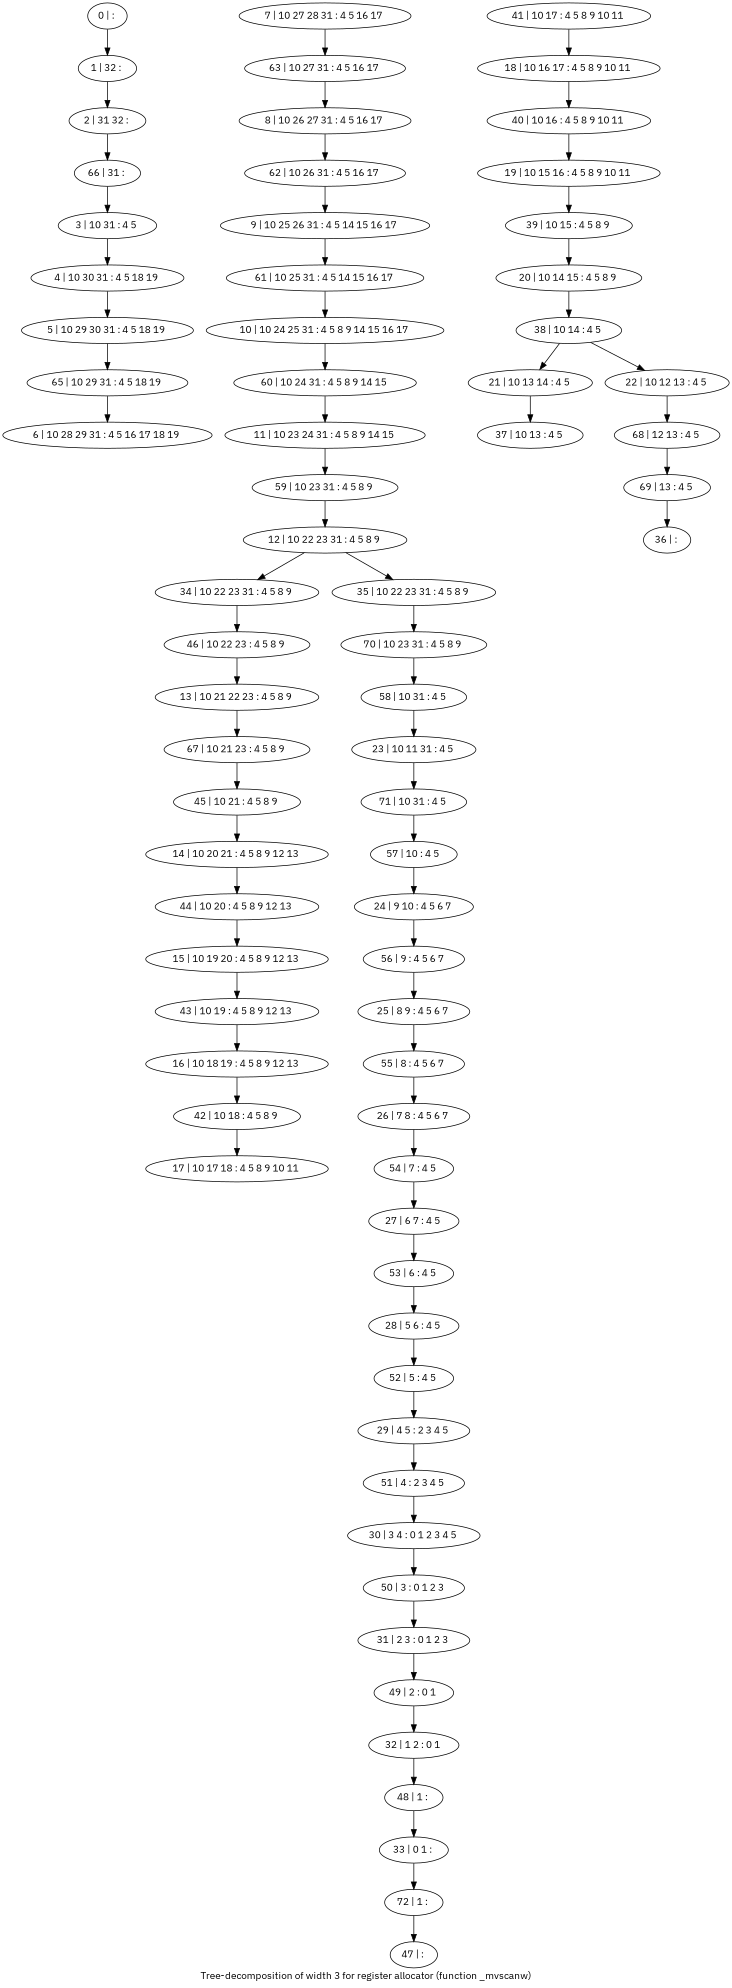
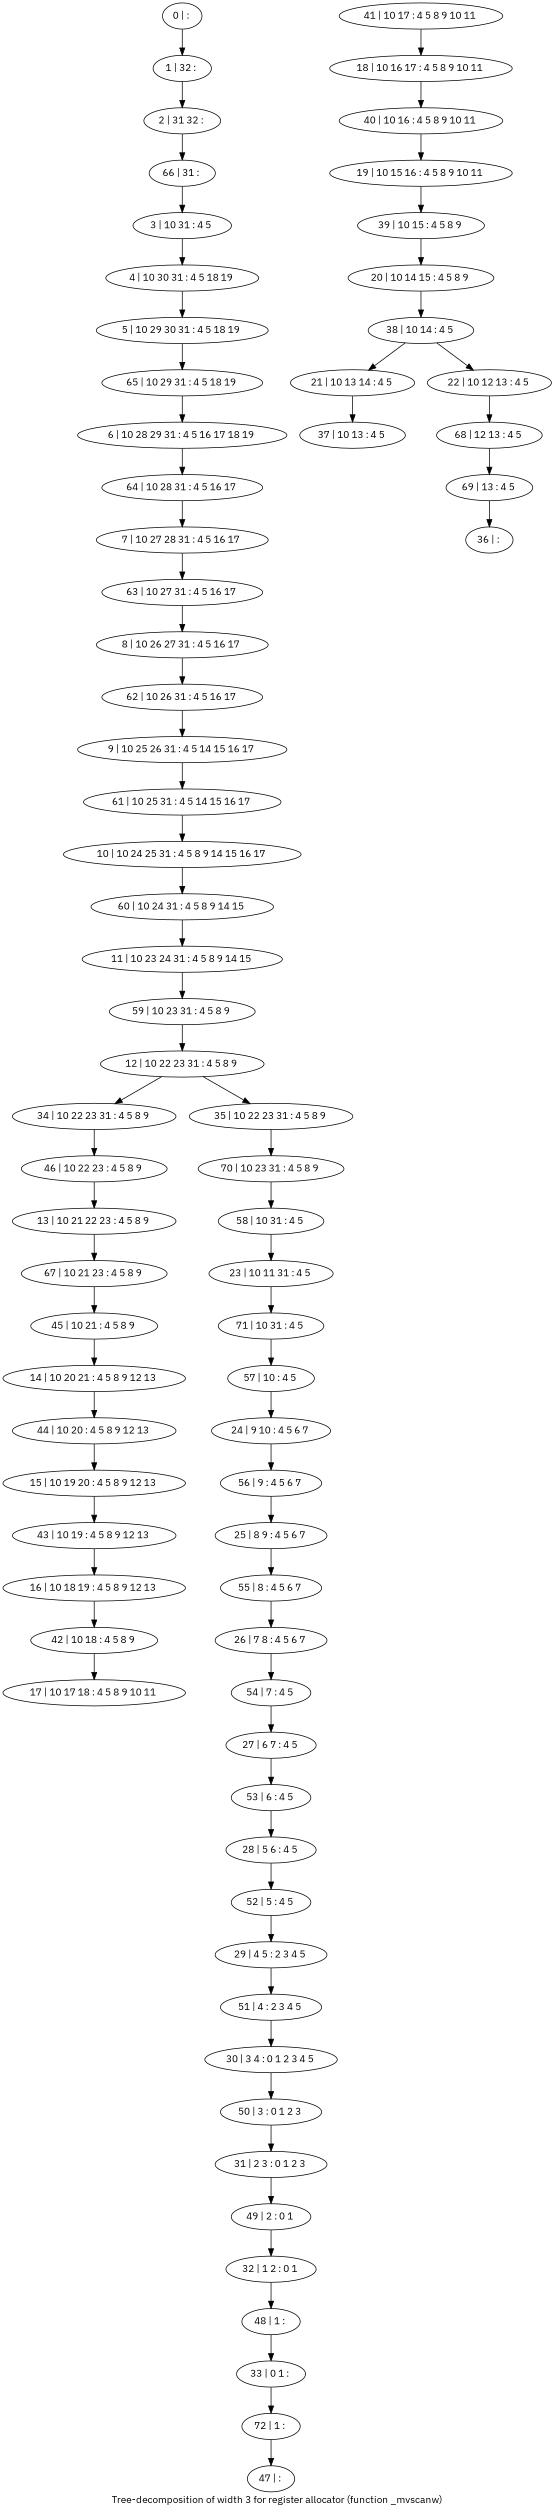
  digraph {
    fontname="IBM Plex Sans"
    label="Tree-decomposition of width 3 for register allocator (function _mvscanw)"
    node [fontname="IBM Plex Sans"]
    edge [fontname="IBM Plex Sans"]
    n1 [label="0 | : "]
    n2 [label="1 | 32 : "]
    n3 [label="2 | 31 32 : "]
    n4 [label="66 | 31 : "]
    n5 [label="3 | 10 31 : 4 5 "]
    n6 [label="4 | 10 30 31 : 4 5 18 19 "]
    n7 [label="5 | 10 29 30 31 : 4 5 18 19 "]
    n8 [label="65 | 10 29 31 : 4 5 18 19 "]
    n9 [label="6 | 10 28 29 31 : 4 5 16 17 18 19 "]
+   n10 [label="64 | 10 28 31 : 4 5 16 17 "]
    n11 [label="7 | 10 27 28 31 : 4 5 16 17 "]
    n12 [label="63 | 10 27 31 : 4 5 16 17 "]
    n13 [label="8 | 10 26 27 31 : 4 5 16 17 "]
    n14 [label="62 | 10 26 31 : 4 5 16 17 "]
    n15 [label="9 | 10 25 26 31 : 4 5 14 15 16 17 "]
    n16 [label="61 | 10 25 31 : 4 5 14 15 16 17 "]
    n17 [label="10 | 10 24 25 31 : 4 5 8 9 14 15 16 17 "]
    n18 [label="60 | 10 24 31 : 4 5 8 9 14 15 "]
    n19 [label="11 | 10 23 24 31 : 4 5 8 9 14 15 "]
    n20 [label="59 | 10 23 31 : 4 5 8 9 "]
    n21 [label="12 | 10 22 23 31 : 4 5 8 9 "]
    n22 [label="34 | 10 22 23 31 : 4 5 8 9 "]
    n23 [label="35 | 10 22 23 31 : 4 5 8 9 "]
    n24 [label="46 | 10 22 23 : 4 5 8 9 "]
    n25 [label="70 | 10 23 31 : 4 5 8 9 "]
    n26 [label="13 | 10 21 22 23 : 4 5 8 9 "]
    n27 [label="67 | 10 21 23 : 4 5 8 9 "]
    n28 [label="45 | 10 21 : 4 5 8 9 "]
    n29 [label="14 | 10 20 21 : 4 5 8 9 12 13 "]
    n30 [label="44 | 10 20 : 4 5 8 9 12 13 "]
    n31 [label="15 | 10 19 20 : 4 5 8 9 12 13 "]
    n32 [label="43 | 10 19 : 4 5 8 9 12 13 "]
    n33 [label="16 | 10 18 19 : 4 5 8 9 12 13 "]
    n34 [label="42 | 10 18 : 4 5 8 9 "]
    n35 [label="17 | 10 17 18 : 4 5 8 9 10 11 "]
    n36 [label="41 | 10 17 : 4 5 8 9 10 11 "]
    n37 [label="18 | 10 16 17 : 4 5 8 9 10 11 "]
    n38 [label="40 | 10 16 : 4 5 8 9 10 11 "]
    n39 [label="19 | 10 15 16 : 4 5 8 9 10 11 "]
    n40 [label="39 | 10 15 : 4 5 8 9 "]
    n41 [label="20 | 10 14 15 : 4 5 8 9 "]
    n42 [label="38 | 10 14 : 4 5 "]
    n43 [label="21 | 10 13 14 : 4 5 "]
    n44 [label="22 | 10 12 13 : 4 5 "]
    n45 [label="37 | 10 13 : 4 5 "]
    n46 [label="68 | 12 13 : 4 5 "]
    n47 [label="69 | 13 : 4 5 "]
    n48 [label="23 | 10 11 31 : 4 5 "]
    n49 [label="71 | 10 31 : 4 5 "]
    n50 [label="57 | 10 : 4 5 "]
    n51 [label="24 | 9 10 : 4 5 6 7 "]
    n52 [label="56 | 9 : 4 5 6 7 "]
    n53 [label="25 | 8 9 : 4 5 6 7 "]
    n54 [label="55 | 8 : 4 5 6 7 "]
    n55 [label="26 | 7 8 : 4 5 6 7 "]
    n56 [label="54 | 7 : 4 5 "]
    n57 [label="27 | 6 7 : 4 5 "]
    n58 [label="53 | 6 : 4 5 "]
    n59 [label="28 | 5 6 : 4 5 "]
    n60 [label="52 | 5 : 4 5 "]
    n61 [label="29 | 4 5 : 2 3 4 5 "]
    n62 [label="51 | 4 : 2 3 4 5 "]
    n63 [label="30 | 3 4 : 0 1 2 3 4 5 "]
    n64 [label="50 | 3 : 0 1 2 3 "]
    n65 [label="31 | 2 3 : 0 1 2 3 "]
    n66 [label="49 | 2 : 0 1 "]
    n67 [label="32 | 1 2 : 0 1 "]
    n68 [label="48 | 1 : "]
    n69 [label="33 | 0 1 : "]
    n70 [label="72 | 1 : "]
    n71 [label="47 | : "]
    n72 [label="58 | 10 31 : 4 5 "]
    n73 [label="36 | : "]
    n1 -> n2
    n2 -> n3
    n3 -> n4
    n4 -> n5
    n5 -> n6
    n6 -> n7
    n7 -> n8
    n8 -> n9
+   n9 -> n10
+   n10 -> n11
    n11 -> n12
    n12 -> n13
    n13 -> n14
    n14 -> n15
    n15 -> n16
    n16 -> n17
    n17 -> n18
    n18 -> n19
    n19 -> n20
    n20 -> n21
    n21 -> n22
    n21 -> n23
    n22 -> n24
    n23 -> n25
    n24 -> n26
    n25 -> n72
    n26 -> n27
    n27 -> n28
    n28 -> n29
    n29 -> n30
    n30 -> n31
    n31 -> n32
    n32 -> n33
    n33 -> n34
    n34 -> n35
    n36 -> n37
    n37 -> n38
    n38 -> n39
    n39 -> n40
    n40 -> n41
    n41 -> n42
    n42 -> n43
    n42 -> n44
    n43 -> n45
    n44 -> n46
    n46 -> n47
    n47 -> n73
    n48 -> n49
    n49 -> n50
    n50 -> n51
    n51 -> n52
    n52 -> n53
    n53 -> n54
    n54 -> n55
    n55 -> n56
    n56 -> n57
    n57 -> n58
    n58 -> n59
    n59 -> n60
    n60 -> n61
    n61 -> n62
    n62 -> n63
    n63 -> n64
    n64 -> n65
    n65 -> n66
    n66 -> n67
    n67 -> n68
    n68 -> n69
    n69 -> n70
    n70 -> n71
    n72 -> n48
  }
